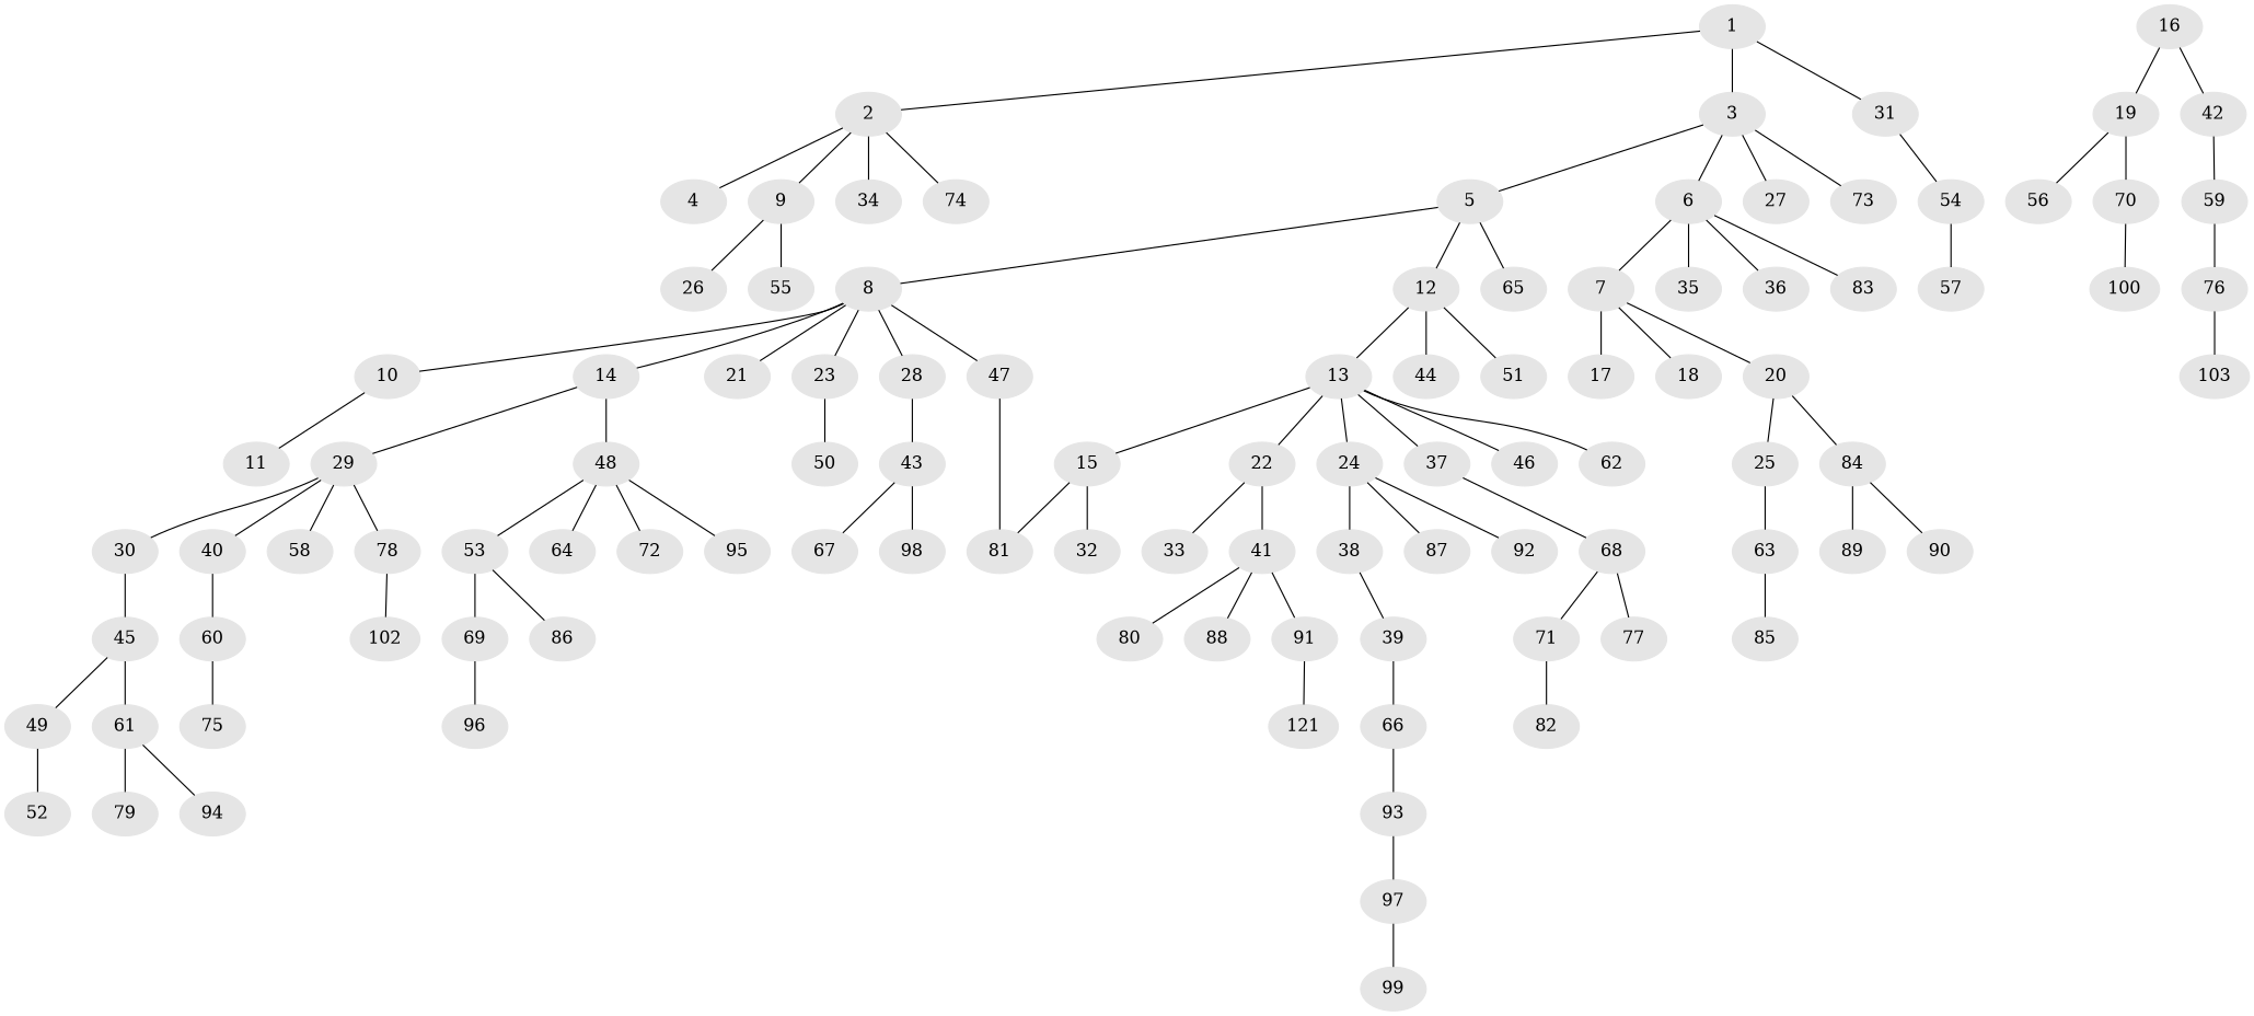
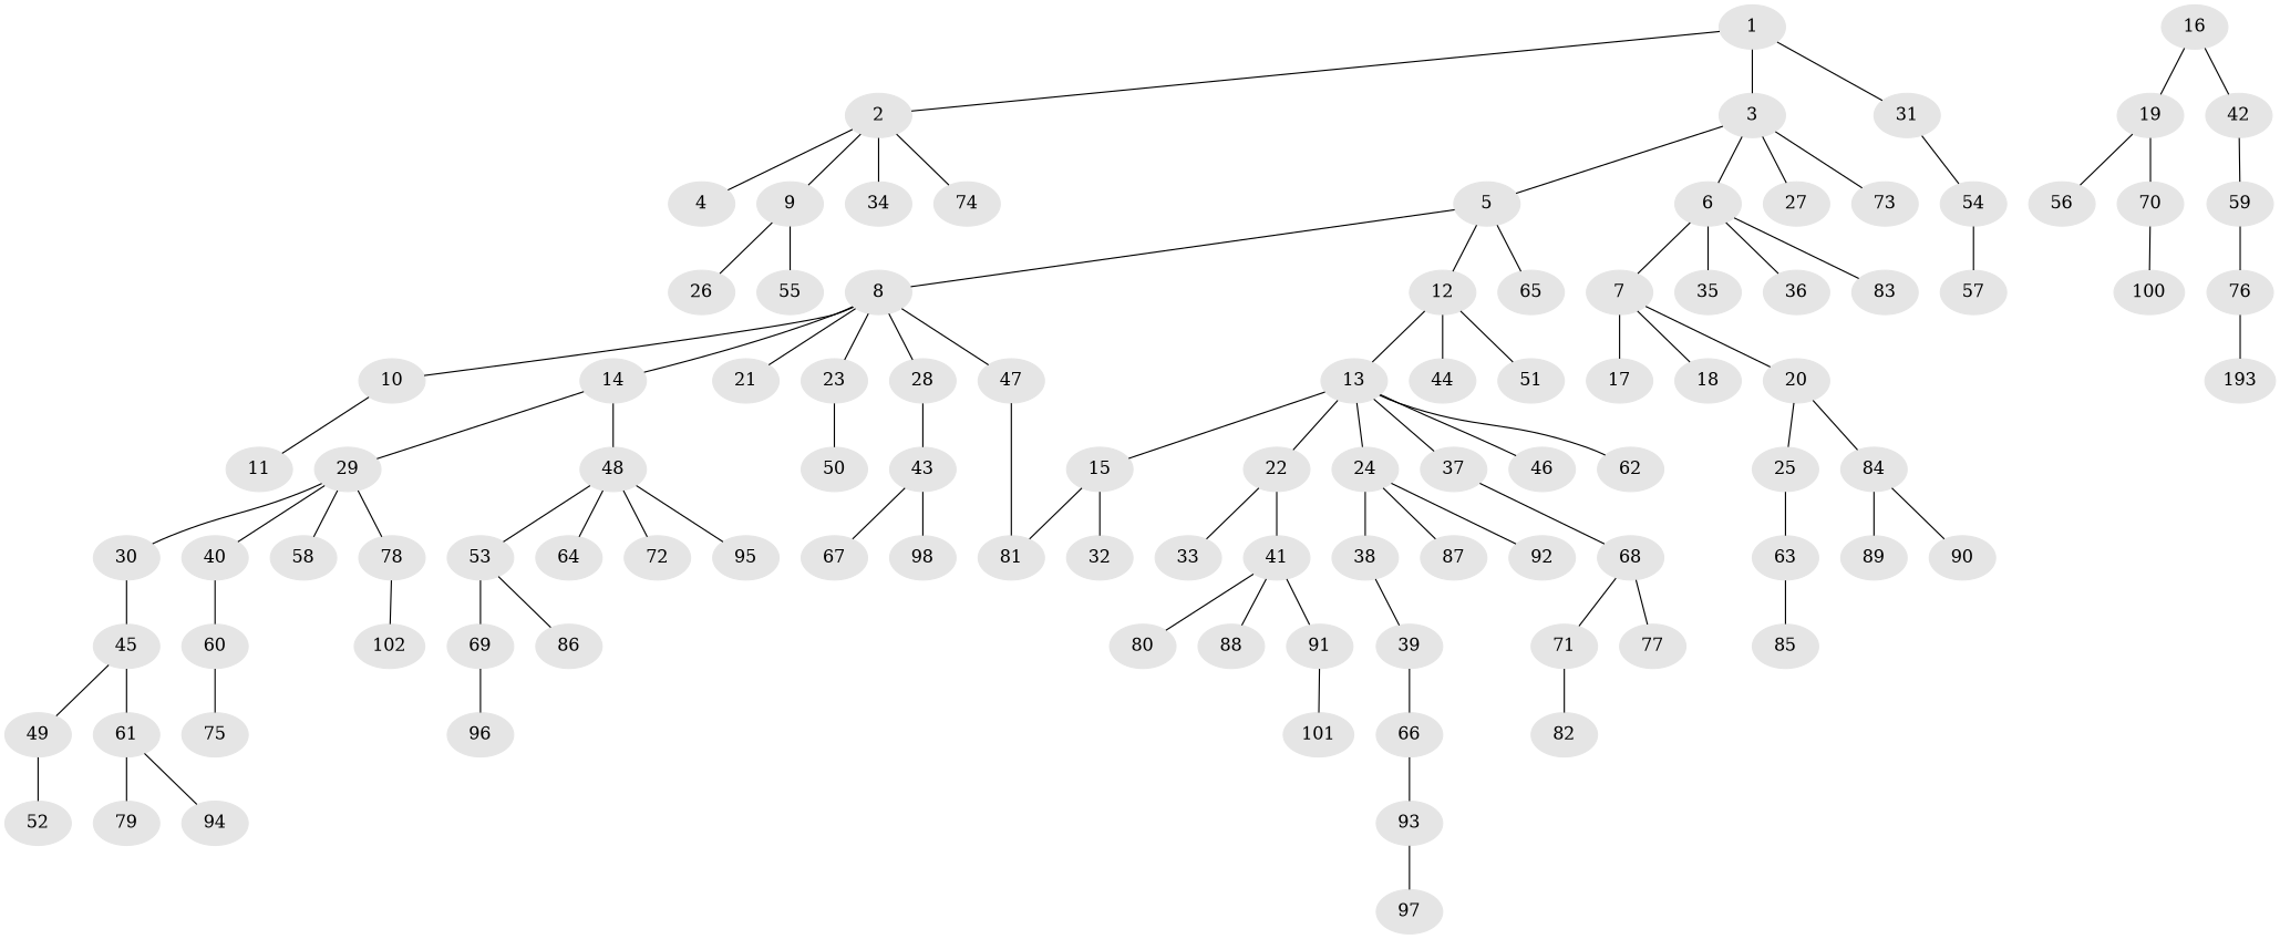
  graph {
    node [color=gray90 style=filled]
    1
    2
    3
    31
    4
    9
    34
    74
    5
    6
    27
    73
    54
    26
    55
    8
    12
    65
    7
    35
    36
    83
    10
    14
    21
    23
    28
    47
    13
    44
    51
    17
    18
    20
    25
    84
    11
    29
    48
    50
    43
    81
    15
    22
    24
    37
    46
    62
    32
    33
    41
    38
    87
    92
    68
    30
    40
    58
    78
    53
    64
    72
    95
    16
    19
    42
    56
    70
    59
    100
    63
    89
    90
    80
    88
    91
    39
    85
    67
    98
    45
    60
    102
    49
    61
    57
    71
    77
    66
    93
    75
-   101 [label=121]
+   101
    76
    52
    79
    94
    69
    86
    96
-   103
+   103 [label=193]
    97
    82
-   99
    1 -- 2
    1 -- 3
    1 -- 31
    2 -- 4
    2 -- 9
    2 -- 34
    2 -- 74
    3 -- 5
    3 -- 6
    3 -- 27
    3 -- 73
    31 -- 54
    9 -- 26
    9 -- 55
    5 -- 8
    5 -- 12
    5 -- 65
    6 -- 7
    6 -- 35
    6 -- 36
    6 -- 83
    54 -- 57
    8 -- 10
    8 -- 14
    8 -- 21
    8 -- 23
    8 -- 28
    8 -- 47
    12 -- 13
    12 -- 44
    12 -- 51
    7 -- 17
    7 -- 18
    7 -- 20
    10 -- 11
    14 -- 29
    14 -- 48
    23 -- 50
    28 -- 43
    47 -- 81
    13 -- 15
    13 -- 22
    13 -- 24
    13 -- 37
    13 -- 46
    13 -- 62
    20 -- 25
    20 -- 84
    25 -- 63
    84 -- 89
    84 -- 90
    29 -- 30
    29 -- 40
    29 -- 58
    29 -- 78
    48 -- 53
    48 -- 64
    48 -- 72
    48 -- 95
    43 -- 67
    43 -- 98
    15 -- 81
    15 -- 32
    22 -- 33
    22 -- 41
    24 -- 38
    24 -- 87
    24 -- 92
    37 -- 68
    41 -- 80
    41 -- 88
    41 -- 91
    38 -- 39
    68 -- 71
    68 -- 77
    30 -- 45
    40 -- 60
    78 -- 102
    53 -- 69
    53 -- 86
    16 -- 19
    16 -- 42
    19 -- 56
    19 -- 70
    42 -- 59
    70 -- 100
    59 -- 76
    63 -- 85
    91 -- 101
    39 -- 66
    45 -- 49
    45 -- 61
    60 -- 75
    49 -- 52
    61 -- 79
    61 -- 94
    71 -- 82
    66 -- 93
    93 -- 97
    76 -- 103
    69 -- 96
-   97 -- 99
  }
